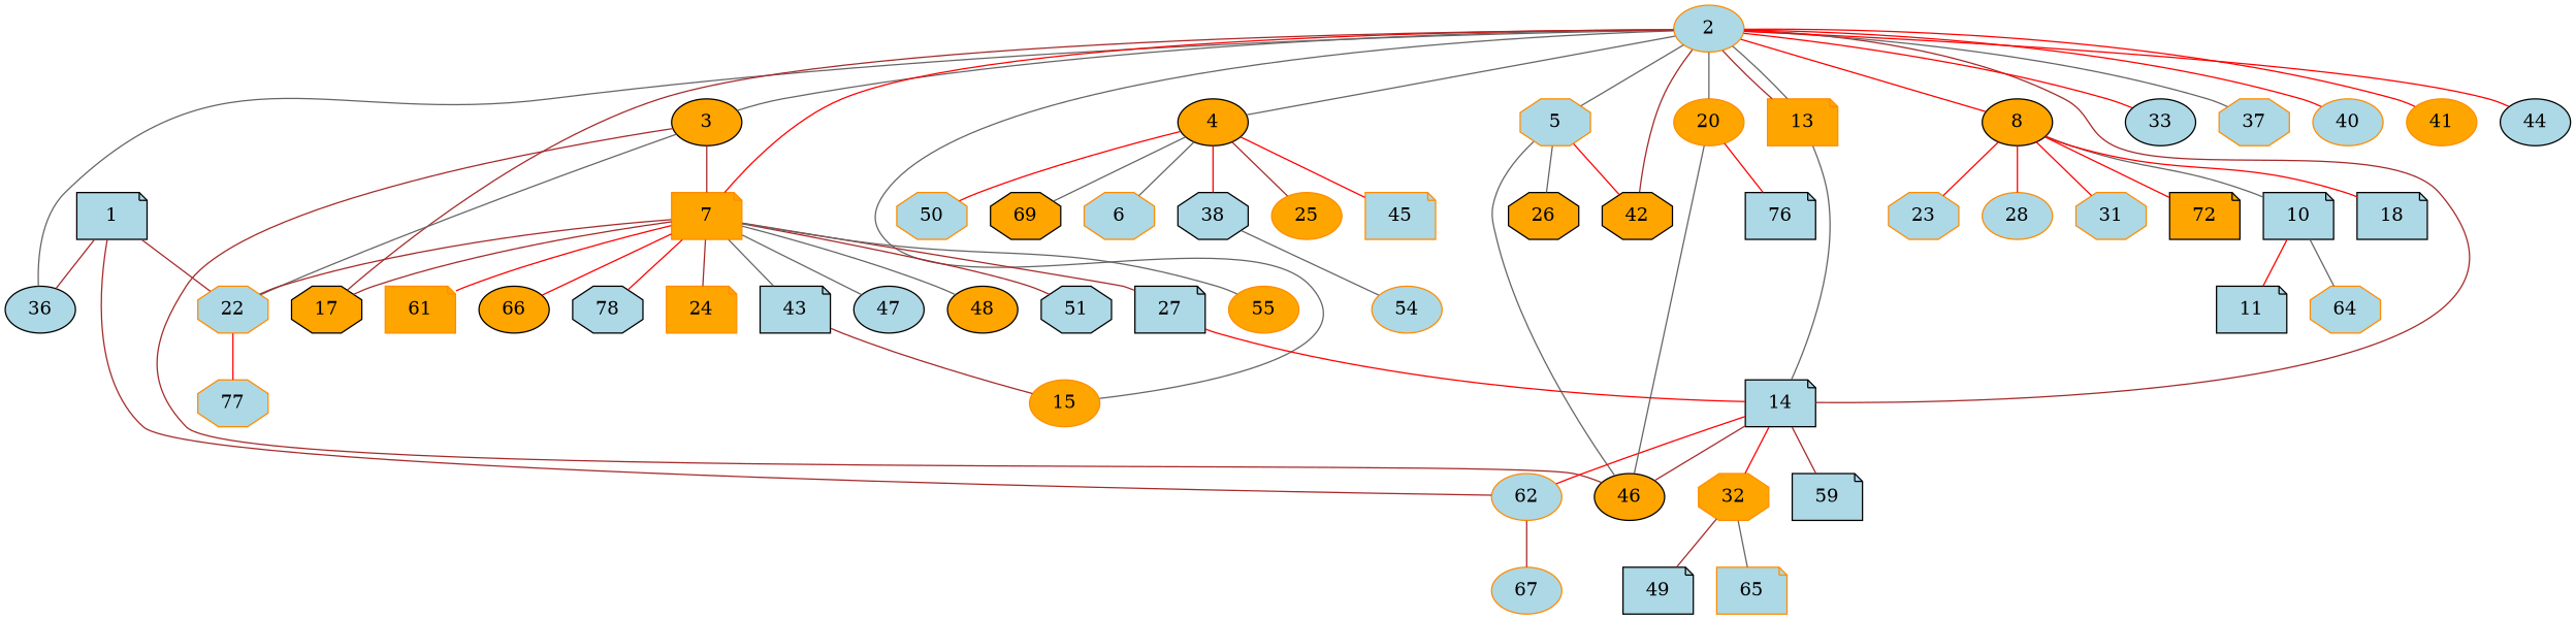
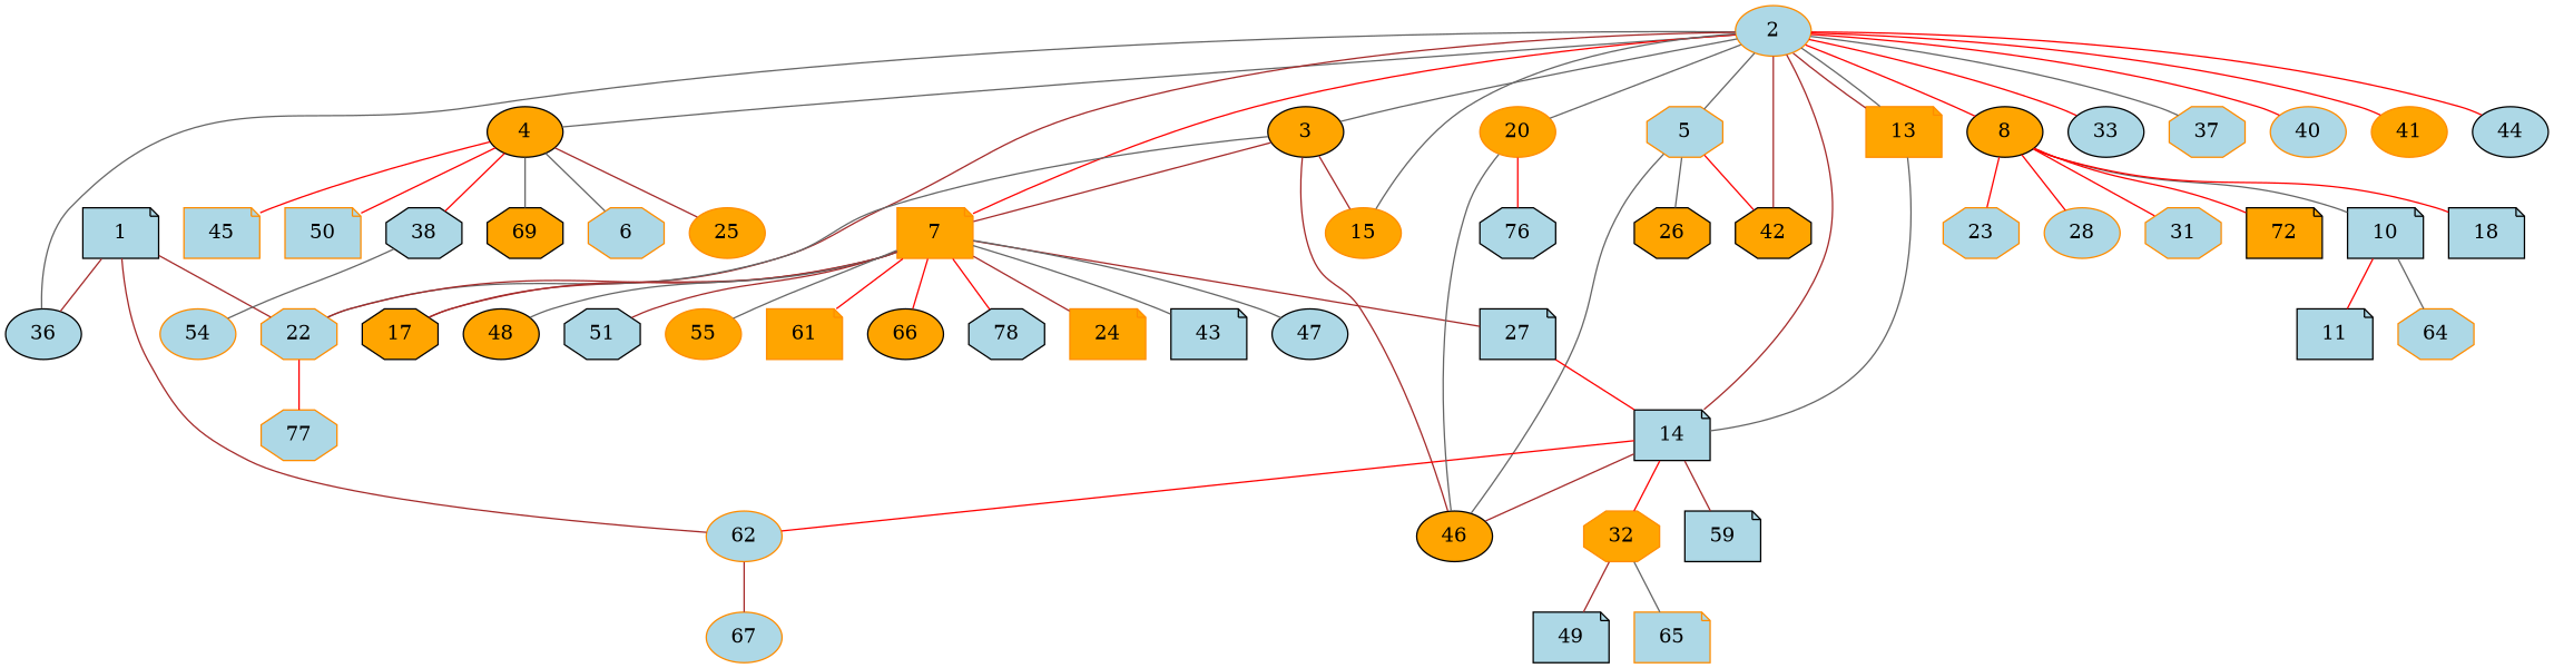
  graph {
    node [color=black fillcolor=lightblue shape=ellipse style=filled]
    edge [color=red]
    1 [shape=note super="+70"]
    22 [color=darkorange shape=octagon super="+56"]
    36
    62 [color=darkorange]
    2 [color=darkorange super="+73"]
    3 [fillcolor=orange super="+12"]
    4 [fillcolor=orange super="+57"]
    5 [color=darkorange shape=octagon super="+19"]
    7 [color=darkorange fillcolor=orange shape=note super="+35"]
    8 [fillcolor=orange super="+9"]
    13 [color=darkorange fillcolor=orange shape=note super="+68"]
    14 [shape=note super="+29"]
    15 [color=darkorange fillcolor=orange super="+16"]
    17 [fillcolor=orange shape=octagon]
    20 [color=darkorange fillcolor=orange super="+58"]
    33
    37 [color=darkorange shape=octagon]
    40 [color=darkorange]
    41 [color=darkorange fillcolor=orange]
    42 [fillcolor=orange shape=octagon]
    44
    77 [color=darkorange shape=octagon]
    67 [color=darkorange]
    46 [fillcolor=orange super="+60"]
    6 [color=darkorange shape=octagon super="+39"]
    25 [color=darkorange fillcolor=orange]
    38 [shape=octagon]
    45 [color=darkorange shape=note]
-   50 [color=darkorange shape=octagon]
+   50 [color=darkorange shape=note]
    69 [fillcolor=orange shape=octagon]
    26 [fillcolor=orange shape=octagon]
    24 [color=darkorange fillcolor=orange shape=note]
    27 [shape=note]
    43 [shape=note]
    47 [super="+71"]
    48 [fillcolor=orange]
    51 [shape=octagon super="+74"]
    55 [color=darkorange fillcolor=orange]
    61 [color=darkorange fillcolor=orange shape=note]
    66 [fillcolor=orange]
    78 [shape=octagon]
    10 [shape=note super="+52"]
    18 [shape=note super="+30"]
    23 [color=darkorange shape=octagon]
    28 [color=darkorange]
    31 [color=darkorange shape=octagon]
    72 [fillcolor=orange shape=note]
    32 [color=darkorange fillcolor=orange shape=octagon super="+34"]
    59 [shape=note]
-   76 [shape=note]
+   76 [shape=octagon]
    54 [color=darkorange super="+75"]
    11 [shape=note]
    64 [color=darkorange shape=octagon]
    49 [shape=note]
    65 [color=darkorange shape=note]
    1 -- 22 [color=brown]
    1 -- 36 [color=brown]
    1 -- 62 [color=brown]
    22 -- 77
    62 -- 67 [color=brown]
    2 -- 36 [color=gray40]
    2 -- 3 [color=gray40 weight=2]
    2 -- 4 [color=gray40]
    2 -- 5 [color=gray40]
    2 -- 7
    2 -- 8
    2 -- 13 [color=brown]
    2 -- 13 [color=gray40]
    2 -- 14 [color=brown]
    2 -- 15 [color=gray40]
    2 -- 17 [color=brown]
    2 -- 20 [color=gray40]
    2 -- 33
    2 -- 37 [color=gray40]
    2 -- 40
    2 -- 41
    2 -- 42 [color=brown]
    2 -- 44
    3 -- 22 [color=gray40]
    3 -- 7 [color=brown]
-   43 -- 15 [color=brown]
+   3 -- 15 [color=brown]
    3 -- 46 [color=brown]
    4 -- 6 [color=gray40]
    4 -- 25 [color=brown]
    4 -- 38
    4 -- 45
    4 -- 50
    4 -- 69 [color=gray40]
    5 -- 42
    5 -- 46 [color=gray40]
    5 -- 26 [color=gray40]
    7 -- 22 [color=brown]
    7 -- 17 [color=brown]
    7 -- 24 [color=brown]
    7 -- 27 [color=brown]
    7 -- 43 [color=gray40]
    7 -- 47 [color=gray40]
    7 -- 48 [color=gray40]
    7 -- 51 [color=brown]
    7 -- 55 [color=gray40]
    7 -- 61 [weight=2]
    7 -- 66
    7 -- 78
    8 -- 10 [color=gray40]
    8 -- 18
    8 -- 23
    8 -- 28
    8 -- 31
    8 -- 72
    13 -- 14 [color=gray40]
    14 -- 62
    14 -- 46 [color=brown]
    14 -- 32
    14 -- 59 [color=brown]
    20 -- 46 [color=gray40]
    20 -- 76
    38 -- 54 [color=gray40]
    27 -- 14
    10 -- 11
    10 -- 64 [color=gray40]
    32 -- 49 [color=brown]
    32 -- 65 [color=gray40]
  }
